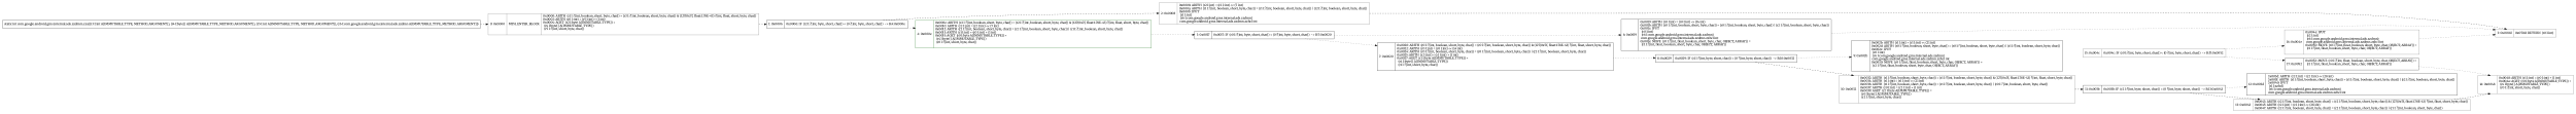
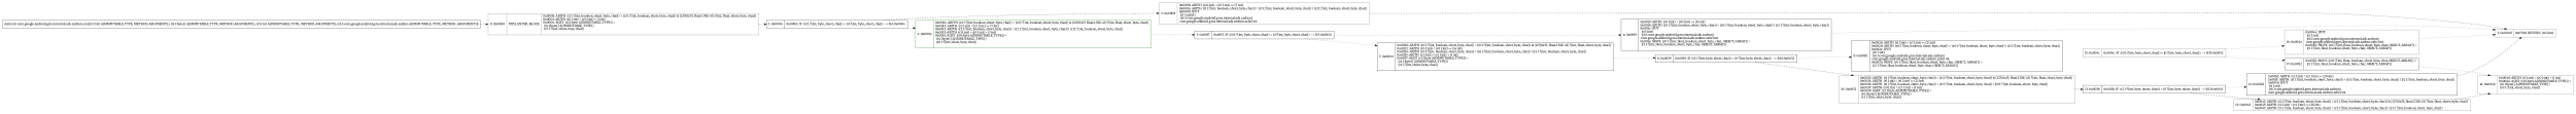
  digraph {
    fontname=Merriweather
    rankdir=LR
    node [color=black fontname=Merriweather shape=record]
    edge [fontname=Merriweather style=dotted]
    n1 [color=gray40 label="{0\:\ 0x0000|MTH_ENTER_BLOCK\l|0x0000: ARITH  (r1 I:?[int, boolean, short, byte, char]) = (r3 I:?[int, boolean, short, byte, char]) & (127(0x7f, float:1.78E\-43) ?[int, float, short, byte, char]) \l0x0002: ARITH  (r0 I:int) = (r5 I:int) + (1 int) \l0x0004: AGET  (r2 I:byte A[IMMUTABLE_TYPE]) = \l  (r4 I:byte[] A[IMMUTABLE_TYPE])\l  (r5 I:?[int, short, byte, char])\l \l}"]
    n2 [label="{1\:\ 0x0006|0x0006: IF  (r2 I:?[int, byte, short, char]) \< (0 ?[int, byte, short, char])  \-\> B:4:0x000e \l}"]
-   n3 [color=gray40 label="{2\:\ 0x0008|0x0008: ARITH  (r2 I:int) = (r2 I:int) \<\< (7 int) \l0x000a: ARITH  (r1 I:?[int, boolean, short, byte, char]) = (r1 I:?[int, boolean, short, byte, char]) \| (r2 I:?[int, boolean, short, byte, char]) \l0x000b: IPUT  \l  (r1 I:int)\l  (r6 I:com.google.android.gms.internal.ads.zzdmn)\l com.google.android.gms.internal.ads.zzdmn.zzhcl int \l}"]
+   n3 [color=gray40 label="{2\:\ 0x0008|0x0008: ARITH  (r2 I:int) = (r2 I:int) \<\< (7 int) \l0x000a: ARITH  (r1 I:?[int, boolean, short, byte, char]) = (r1 I:?[int, boolean, short, byte, char]) \| (r2 I:?[int, boolean, short, byte, char]) \l0x000b: IPUT  \l  (r1 I:zzhcl)\l  (r6 I:com.google.android.gms.internal.ads.zzdmn)\l com.google.android.gms.internal.ads.zzdmn.zzhcl int \l}"]
    n4 [color=darkgreen label="{4\:\ 0x000e|0x000e: ARITH  (r2 I:?[int, boolean, short, byte, char]) = (r2 I:?[int, boolean, short, byte, char]) & (127(0x7f, float:1.78E\-43) ?[int, float, short, byte, char]) \l0x0010: ARITH  (r2 I:int) = (r2 I:int) \<\< (7 int) \l0x0012: ARITH  (r2 I:?[int, boolean, short, byte, char]) = (r2 I:?[int, boolean, short, byte, char]) \| (r1 I:?[int, boolean, short, byte, char]) \l0x0013: ARITH  (r1 I:int) = (r0 I:int) + (1 int) \l0x0015: AGET  (r0 I:byte A[IMMUTABLE_TYPE]) = \l  (r4 I:byte[] A[IMMUTABLE_TYPE])\l  (r0 I:?[int, short, byte, char])\l \l}"]
    n5 [color=gray40 label="{3\:\ 0x000d|0x070d: RETURN  (r0 I:int) \l}"]
    n6 [label="{5\:\ 0x0017|0x0017: IF  (r0 I:?[int, byte, short, char]) \< (0 ?[int, byte, short, char])  \-\> B:7:0x0020 \l}"]
-   n7 [label="{6\:\ 0x0019|0x0019: ARITH  (r0 I:int) = (r0 I:int) \<\< (14 int) \l0x001b: ARITH  (r0 I:?[int, boolean, short, byte, char]) = (r0 I:?[int, boolean, short, byte, char]) \| (r2 I:?[int, boolean, short, byte, char]) \l0x001c: IPUT  \l  (r0 I:int)\l  (r6 I:com.google.android.gms.internal.ads.zzdmn)\l com.google.android.gms.internal.ads.zzdmn.zzhcl int \l0x001e: MOVE  (r0 I:?[int, float, boolean, short, byte, char, OBJECT, ARRAY]) = \l  (r1 I:?[int, float, boolean, short, byte, char, OBJECT, ARRAY])\l \l}"]
+   n7 [label="{6\:\ 0x0019|0x0019: ARITH  (r0 I:int) = (r0 I:int) \<\< (14 int) \l0x001b: ARITH  (r0 I:?[int, boolean, short, byte, char]) = (r0 I:?[int, boolean, short, byte, char]) \| (r2 I:?[int, boolean, short, byte, char]) \l8x001c: IPUT  \l  (r0 I:int)\l  (r6 I:com.google.android.gms.internal.ads.zzdmn)\l com.google.android.gms.internal.ads.zzdmn.zzhcl int \l0x001e: MOVE  (r0 I:?[int, float, boolean, short, byte, char, OBJECT, ARRAY]) = \l  (r1 I:?[int, float, boolean, short, byte, char, OBJECT, ARRAY])\l \l}"]
    n8 [label="{7\:\ 0x0020|0x0020: ARITH  (r0 I:?[int, boolean, short, byte, char]) = (r0 I:?[int, boolean, short, byte, char]) & (127(0x7f, float:1.78E\-43) ?[int, float, short, byte, char]) \l0x0022: ARITH  (r0 I:int) = (r0 I:int) \<\< (14 int) \l0x0024: ARITH  (r0 I:?[int, boolean, short, byte, char]) = (r0 I:?[int, boolean, short, byte, char]) \| (r2 I:?[int, boolean, short, byte, char]) \l0x0025: ARITH  (r2 I:int) = (r1 I:int) + (1 int) \l0x0027: AGET  (r1 I:byte A[IMMUTABLE_TYPE]) = \l  (r4 I:byte[] A[IMMUTABLE_TYPE])\l  (r1 I:?[int, short, byte, char])\l \l}"]
    n9 [label="{8\:\ 0x0029|0x0029: IF  (r1 I:?[int, byte, short, char]) \< (0 ?[int, byte, short, char])  \-\> B:10:0x0032 \l}"]
    n10 [label="{9\:\ 0x002b|0x002b: ARITH  (r1 I:int) = (r1 I:int) \<\< (21 int) \l0x002d: ARITH  (r0 I:?[int, boolean, short, byte, char]) = (r0 I:?[int, boolean, short, byte, char]) \| (r1 I:?[int, boolean, short, byte, char]) \l0x002e: IPUT  \l  (r0 I:int)\l  (r6 I:com.google.android.gms.internal.ads.zzdmn)\l com.google.android.gms.internal.ads.zzdmn.zzhcl int \l0x0030: MOVE  (r0 I:?[int, float, boolean, short, byte, char, OBJECT, ARRAY]) = \l  (r2 I:?[int, float, boolean, short, byte, char, OBJECT, ARRAY])\l \l}"]
    n11 [color=gray40 label="{10\:\ 0x0032|0x0032: ARITH  (r1 I:?[int, boolean, short, byte, char]) = (r1 I:?[int, boolean, short, byte, char]) & (127(0x7f, float:1.78E\-43) ?[int, float, short, byte, char]) \l0x0034: ARITH  (r1 I:int) = (r1 I:int) \<\< (21 int) \l0x0036: ARITH  (r1 I:?[int, boolean, short, byte, char]) = (r1 I:?[int, boolean, short, byte, char]) \| (r0 I:?[int, boolean, short, byte, char]) \l0x0037: ARITH  (r0 I:int) = (r2 I:int) + (1 int) \l0x0039: AGET  (r2 I:byte A[IMMUTABLE_TYPE]) = \l  (r4 I:byte[] A[IMMUTABLE_TYPE])\l  (r2 I:?[int, short, byte, char])\l \l}"]
    n12 [label="{11\:\ 0x003b|0x003b: IF  (r2 I:?[int, byte, short, char]) \< (0 ?[int, byte, short, char])  \-\> B:13:0x0043 \l}"]
-   n13 [label="{12\:\ 0x003d|0x003d: ARITH  (r2 I:int) = (r2 I:int) \<\< (28 int) \l0x003f: ARITH  (r1 I:?[int, boolean, short, byte, char]) = (r1 I:?[int, boolean, short, byte, char]) \| (r2 I:?[int, boolean, short, byte, char]) \l0x0040: IPUT  \l  (r1 I:zzhcl)\l  (r6 I:com.google.android.gms.internal.ads.zzdmn)\l com.google.android.gms.internal.ads.zzdmn.zzhcl int \l}"]
+   n13 [label="{12\:\ 0x003d|0x003d: ARITH  (r2 I:int) = (r2 I:int) \<\< (28 int) \l0x003f: ARITH  (r1 I:?[int, boolean, short, byte, char]) = (r1 I:?[int, boolean, short, byte, char]) \| (r2 I:?[int, boolean, short, byte, char]) \l0x0040: IPUT  \l  (r1 I:int)\l  (r6 I:com.google.android.gms.internal.ads.zzdmn)\l com.google.android.gms.internal.ads.zzdmn.zzhcl int \l}"]
    n14 [color=gray40 label="{13\:\ 0x0043|0x0043: ARITH  (r2 I:?[int, boolean, short, byte, char]) = (r2 I:?[int, boolean, short, byte, char]) & (127(0x7f, float:1.78E\-43) ?[int, float, short, byte, char]) \l0x0045: ARITH  (r2 I:int) = (r2 I:int) \<\< (28 int) \l0x0047: ARITH  (r2 I:?[int, boolean, short, byte, char]) = (r2 I:?[int, boolean, short, byte, char]) \| (r1 I:?[int, boolean, short, byte, char]) \l}"]
    n15 [color=gray40 label="{14\:\ 0x0048|0x0048: ARITH  (r1 I:int) = (r0 I:int) + (1 int) \l0x004a: AGET  (r0 I:byte A[IMMUTABLE_TYPE]) = \l  (r4 I:byte[] A[IMMUTABLE_TYPE])\l  (r0 I:?[int, short, byte, char])\l \l}"]
    n16 [color=gray40 label="{15\:\ 0x004c|0x004c: IF  (r0 I:?[int, byte, short, char]) \< (0 ?[int, byte, short, char])  \-\> B:17:0x0052 \l}"]
    n17 [color=gray40 label="{16\:\ 0x004e|0x004e: IPUT  \l  (r2 I:int)\l  (r6 I:com.google.android.gms.internal.ads.zzdmn)\l com.google.android.gms.internal.ads.zzdmn.zzhcl int \l0x0050: MOVE  (r0 I:?[int, float, boolean, short, byte, char, OBJECT, ARRAY]) = \l  (r1 I:?[int, float, boolean, short, byte, char, OBJECT, ARRAY])\l \l}"]
    n18 [label="{17\:\ 0x0052|0x0052: MOVE  (r0 I:?[int, float, boolean, short, byte, char, OBJECT, ARRAY]) = \l  (r1 I:?[int, float, boolean, short, byte, char, OBJECT, ARRAY])\l \l}"]
    n19 [label="{static int com.google.android.gms.internal.ads.zzdmm.zza((r3 I:int A[IMMUTABLE_TYPE, METHOD_ARGUMENT]), (r4 I:byte[] A[IMMUTABLE_TYPE, METHOD_ARGUMENT]), (r5 I:int A[IMMUTABLE_TYPE, METHOD_ARGUMENT]), (r6 I:com.google.android.gms.internal.ads.zzdmn A[IMMUTABLE_TYPE, METHOD_ARGUMENT])) }"]
    n1 -> n2 [style=dashed]
    n2 -> n3 [style=dashed]
    n2 -> n4
    n3 -> n5 [style=dashed]
    n4 -> n6
    n6 -> n7
    n6 -> n8
    n7 -> n5
    n8 -> n9
    n9 -> n10
    n9 -> n11 [style=dashed]
    n11 -> n12 [style=dashed]
    n12 -> n13
    n12 -> n14 [style=dashed]
+   n13 -> n5 [style=dashed]
    n14 -> n15 [style=dashed]
    n16 -> n17
    n16 -> n18
    n17 -> n5
    n18 -> n15
    n19 -> n1 [style=dashed]
  }
